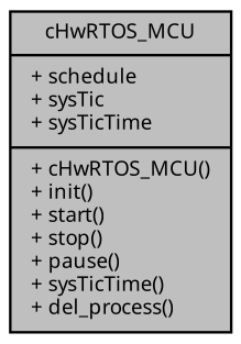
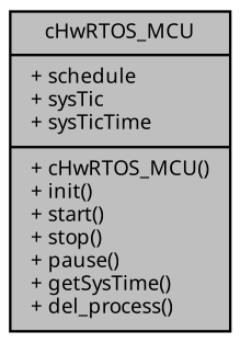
  digraph {
-   n1 [color=black fillcolor=grey75 fontcolor=black fontname=Sans fontsize=8 height=0.2 label="{cHwRTOS_MCU\n|+ schedule\l+ sysTic\l+ sysTicTime\l|+ cHwRTOS_MCU()\l+ init()\l+ start()\l+ stop()\l+ pause()\l+ sysTicTime()\l+ del_process()\l}" shape=record style=filled width=0.4]
+   n1 [color=black fillcolor=grey75 fontcolor=black fontname=Sans fontsize=8 height=0.2 label="{cHwRTOS_MCU\n|+ schedule\l+ sysTic\l+ sysTicTime\l|+ cHwRTOS_MCU()\l+ init()\l+ start()\l+ stop()\l+ pause()\l+ getSysTime()\l+ del_process()\l}" shape=record style=filled width=0.4]
  }
